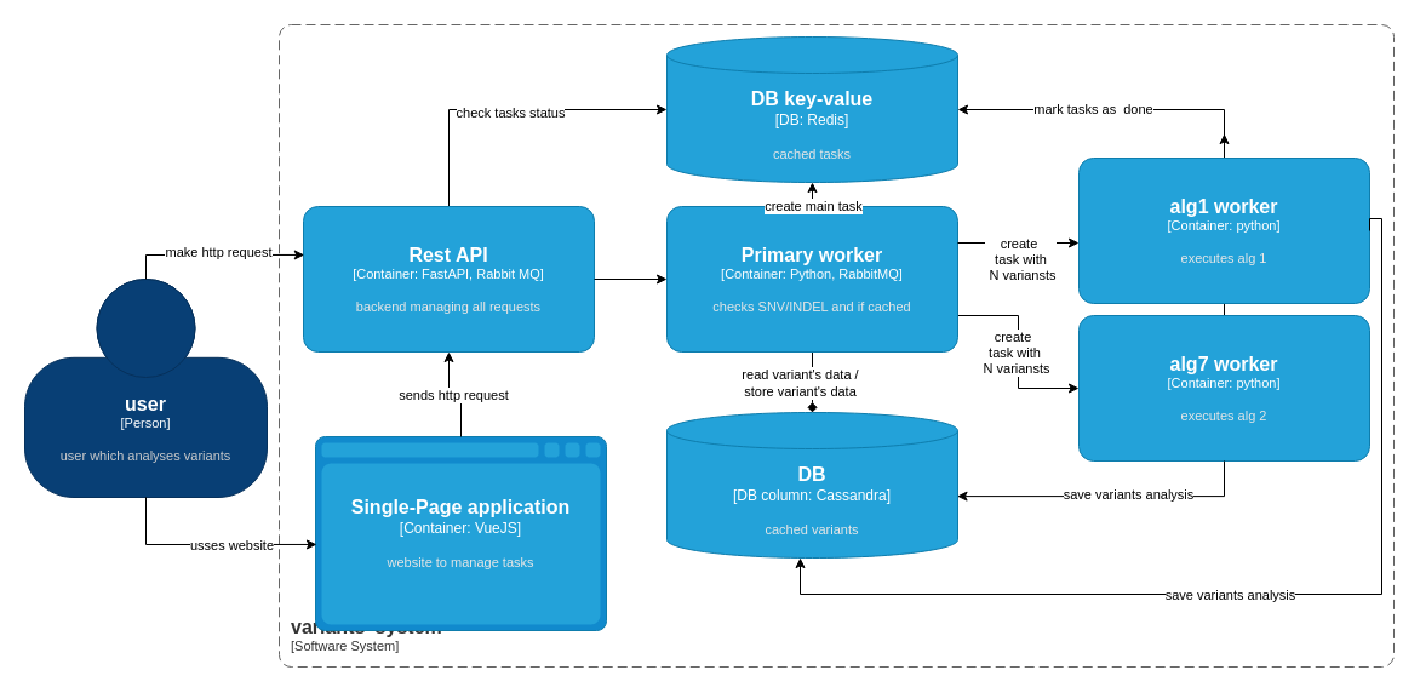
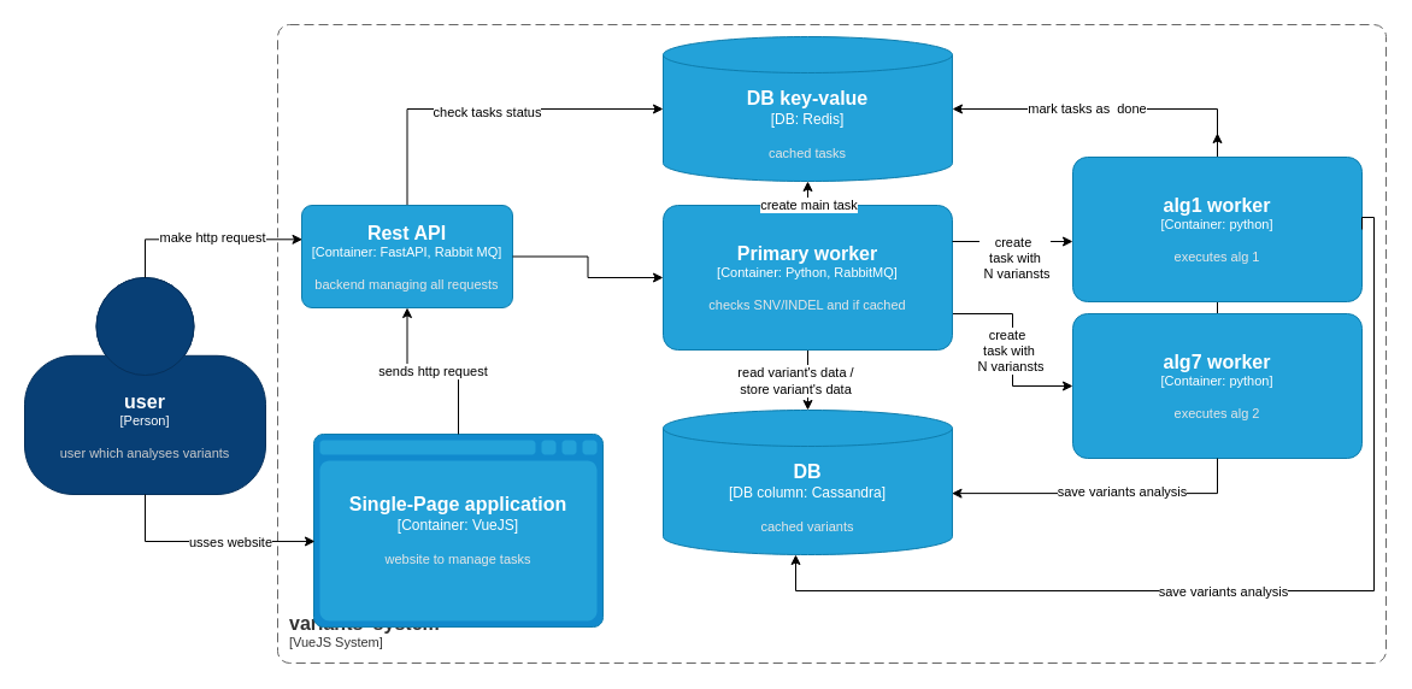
  <mxCell id="0" />
  <mxCell id="1" parent="0" />
  <mxCell id="2" style="edgeStyle=orthogonalEdgeStyle;rounded=0;orthogonalLoop=1;jettySize=auto;html=1;exitX=0.5;exitY=0;exitDx=0;exitDy=0;exitPerimeter=0;" edge="1" parent="1" source="23"><mxGeometry relative="1" as="geometry"><mxPoint x="1010" y="110" as="targetPoint" /></mxGeometry></mxCell>
  <mxCell id="3" value="&lt;font style=&quot;font-size: 16px&quot;&gt;&lt;b&gt;user&lt;/b&gt;&lt;/font&gt;&lt;div&gt;[Person]&lt;/div&gt;&lt;br&gt;&lt;div&gt;&lt;font style=&quot;font-size: 11px&quot;&gt;&lt;font color=&quot;#cccccc&quot;&gt;user which analyses variants&lt;/font&gt;&lt;/div&gt;" style="html=1;fontSize=11;dashed=0;whiteSpace=wrap;fillColor=#083F75;strokeColor=#06315C;fontColor=#ffffff;shape=mxgraph.c4.person2;align=center;metaEdit=1;points=[[0.5,0,0],[1,0.5,0],[1,0.75,0],[0.75,1,0],[0.5,1,0],[0.25,1,0],[0,0.75,0],[0,0.5,0]];resizable=0;" parent="1" vertex="1"><mxGeometry x="20" y="230" width="200" height="180" as="geometry" /></mxCell>
- <mxCell id="4" value="&lt;font style=&quot;font-size: 16px&quot;&gt;&lt;b&gt;&lt;div style=&quot;text-align: left&quot;&gt;variants' system&lt;/div&gt;&lt;/b&gt;&lt;/font&gt;&lt;div style=&quot;text-align: left&quot;&gt;[Software System]&lt;/div&gt;" style="rounded=1;fontSize=11;whiteSpace=wrap;html=1;dashed=1;arcSize=20;fillColor=none;strokeColor=#666666;fontColor=#333333;labelBackgroundColor=none;align=left;verticalAlign=bottom;labelBorderColor=none;spacingTop=0;spacing=10;dashPattern=8 4;metaEdit=1;rotatable=0;perimeter=rectanglePerimeter;noLabel=0;labelPadding=0;allowArrows=0;connectable=0;expand=0;recursiveResize=0;editable=1;pointerEvents=0;absoluteArcSize=1;points=[[0.25,0,0],[0.5,0,0],[0.75,0,0],[1,0.25,0],[1,0.5,0],[1,0.75,0],[0.75,1,0],[0.5,1,0],[0.25,1,0],[0,0.75,0],[0,0.5,0],[0,0.25,0]];" parent="1" vertex="1"><mxGeometry x="230" y="20" width="920" height="530" as="geometry" /></mxCell>
+ <mxCell id="4" value="&lt;font style=&quot;font-size: 16px&quot;&gt;&lt;b&gt;&lt;div style=&quot;text-align: left&quot;&gt;variants' system&lt;/div&gt;&lt;/b&gt;&lt;/font&gt;&lt;div style=&quot;text-align: left&quot;&gt;[VueJS System]&lt;/div&gt;" style="rounded=1;fontSize=11;whiteSpace=wrap;html=1;dashed=1;arcSize=20;fillColor=none;strokeColor=#666666;fontColor=#333333;labelBackgroundColor=none;align=left;verticalAlign=bottom;labelBorderColor=none;spacingTop=0;spacing=10;dashPattern=8 4;metaEdit=1;rotatable=0;perimeter=rectanglePerimeter;noLabel=0;labelPadding=0;allowArrows=0;connectable=0;expand=0;recursiveResize=0;editable=1;pointerEvents=0;absoluteArcSize=1;points=[[0.25,0,0],[0.5,0,0],[0.75,0,0],[1,0.25,0],[1,0.5,0],[1,0.75,0],[0.75,1,0],[0.5,1,0],[0.25,1,0],[0,0.75,0],[0,0.5,0],[0,0.25,0]];" parent="1" vertex="1"><mxGeometry x="230" y="20" width="920" height="530" as="geometry" /></mxCell>
  <mxCell id="5" value="&lt;font style=&quot;font-size: 16px&quot;&gt;&lt;b&gt;Single-Page application&lt;/b&gt;&lt;/font&gt;&lt;div&gt;[Container:&amp;nbsp;VueJS]&lt;/div&gt;&lt;br&gt;&lt;div&gt;&lt;font style=&quot;font-size: 11px&quot;&gt;&lt;font color=&quot;#E6E6E6&quot;&gt;website to manage tasks&lt;/font&gt;&lt;/div&gt;" style="shape=mxgraph.c4.webBrowserContainer2;whiteSpace=wrap;html=1;boundedLbl=1;rounded=0;labelBackgroundColor=none;strokeColor=#118ACD;fillColor=#23A2D9;strokeColor=#118ACD;strokeColor2=#0E7DAD;fontSize=12;fontColor=#ffffff;align=center;metaEdit=1;points=[[0.5,0,0],[1,0.25,0],[1,0.5,0],[1,0.75,0],[0.5,1,0],[0,0.75,0],[0,0.5,0],[0,0.25,0]];resizable=0;" parent="1" vertex="1"><mxGeometry x="260" y="360" width="240" height="160" as="geometry" /></mxCell>
  <mxCell id="6" style="edgeStyle=orthogonalEdgeStyle;rounded=0;orthogonalLoop=1;jettySize=auto;html=1;exitX=0.5;exitY=0;exitDx=0;exitDy=0;exitPerimeter=0;entryX=0;entryY=0.5;entryDx=0;entryDy=0;entryPerimeter=0;" edge="1" parent="1" source="8" target="28"><mxGeometry relative="1" as="geometry"><mxPoint x="370" y="100" as="targetPoint" /></mxGeometry></mxCell>
  <mxCell id="7" value="check tasks status" style="edgeLabel;html=1;align=center;verticalAlign=middle;resizable=0;points=[];" vertex="1" connectable="0" parent="6"><mxGeometry x="0.001" y="-2" relative="1" as="geometry"><mxPoint as="offset" /></mxGeometry></mxCell>
- <mxCell id="8" value="&lt;font style=&quot;font-size: 16px&quot;&gt;&lt;b&gt;Rest API&lt;/b&gt;&lt;/font&gt;&lt;div&gt;[Container: FastAPI, Rabbit MQ]&lt;/div&gt;&lt;br&gt;&lt;div&gt;&lt;font style=&quot;font-size: 11px&quot;&gt;&lt;font color=&quot;#E6E6E6&quot;&gt;backend managing all requests&lt;/font&gt;&lt;/div&gt;" style="rounded=1;whiteSpace=wrap;html=1;fontSize=11;labelBackgroundColor=none;fillColor=#23A2D9;fontColor=#ffffff;align=center;arcSize=10;strokeColor=#0E7DAD;metaEdit=1;resizable=0;points=[[0.25,0,0],[0.5,0,0],[0.75,0,0],[1,0.25,0],[1,0.5,0],[1,0.75,0],[0.75,1,0],[0.5,1,0],[0.25,1,0],[0,0.75,0],[0,0.5,0],[0,0.25,0]];glass=0;shadow=0;" parent="1" vertex="1"><mxGeometry x="250" y="170" width="240" height="120" as="geometry" /></mxCell>
+ <mxCell id="8" value="&lt;font style=&quot;font-size: 16px&quot;&gt;&lt;b&gt;Rest API&lt;/b&gt;&lt;/font&gt;&lt;div&gt;[Container: FastAPI, Rabbit MQ]&lt;/div&gt;&lt;br&gt;&lt;div&gt;&lt;font style=&quot;font-size: 11px&quot;&gt;&lt;font color=&quot;#E6E6E6&quot;&gt;backend managing all requests&lt;/font&gt;&lt;/div&gt;" style="rounded=1;whiteSpace=wrap;html=1;fontSize=11;labelBackgroundColor=none;fillColor=#23A2D9;fontColor=#ffffff;align=center;arcSize=10;strokeColor=#0E7DAD;metaEdit=1;resizable=0;points=[[0.25,0,0],[0.5,0,0],[0.75,0,0],[1,0.25,0],[1,0.5,0],[1,0.75,0],[0.75,1,0],[0.5,1,0],[0.25,1,0],[0,0.75,0],[0,0.5,0],[0,0.25,0]];glass=0;shadow=0;" parent="1" vertex="1"><mxGeometry x="250" y="170" width="175" height="85" as="geometry" /></mxCell>
  <mxCell id="9" style="edgeStyle=orthogonalEdgeStyle;rounded=0;orthogonalLoop=1;jettySize=auto;html=1;exitX=0.5;exitY=1;exitDx=0;exitDy=0;exitPerimeter=0;entryX=0.004;entryY=0.556;entryDx=0;entryDy=0;entryPerimeter=0;" parent="1" source="3" target="5" edge="1"><mxGeometry relative="1" as="geometry" /></mxCell>
  <mxCell id="10" value="usses website" style="edgeLabel;html=1;align=center;verticalAlign=middle;resizable=0;points=[];" parent="9" vertex="1" connectable="0"><mxGeometry x="0.211" y="-1" relative="1" as="geometry"><mxPoint as="offset" /></mxGeometry></mxCell>
  <mxCell id="11" style="edgeStyle=orthogonalEdgeStyle;rounded=0;orthogonalLoop=1;jettySize=auto;html=1;exitX=0.5;exitY=0;exitDx=0;exitDy=0;exitPerimeter=0;" edge="1" parent="1" source="13" target="28"><mxGeometry relative="1" as="geometry"><mxPoint x="1010" y="100" as="targetPoint" /></mxGeometry></mxCell>
  <mxCell id="12" value="mark tasks as&amp;nbsp; done" style="edgeLabel;html=1;align=center;verticalAlign=middle;resizable=0;points=[];" vertex="1" connectable="0" parent="11"><mxGeometry x="0.148" y="-1" relative="1" as="geometry"><mxPoint as="offset" /></mxGeometry></mxCell>
  <mxCell id="13" value="&lt;font style=&quot;font-size: 16px&quot;&gt;&lt;b&gt;alg1 worker&lt;/b&gt;&lt;/font&gt;&lt;div&gt;[Container: python]&lt;/div&gt;&lt;br&gt;&lt;div&gt;&lt;font style=&quot;font-size: 11px&quot;&gt;&lt;font color=&quot;#E6E6E6&quot;&gt;executes alg 1&lt;/font&gt;&lt;/div&gt;" style="rounded=1;whiteSpace=wrap;html=1;fontSize=11;labelBackgroundColor=none;fillColor=#23A2D9;fontColor=#ffffff;align=center;arcSize=10;strokeColor=#0E7DAD;metaEdit=1;resizable=0;points=[[0.25,0,0],[0.5,0,0],[0.75,0,0],[1,0.25,0],[1,0.5,0],[1,0.75,0],[0.75,1,0],[0.5,1,0],[0.25,1,0],[0,0.75,0],[0,0.5,0],[0,0.25,0]];" parent="1" vertex="1"><mxGeometry x="890" y="130" width="240" height="120" as="geometry" /></mxCell>
  <mxCell id="14" value="&lt;font style=&quot;font-size: 16px&quot;&gt;&lt;b&gt;DB&lt;/b&gt;&lt;/font&gt;&lt;div&gt;[DB column:&amp;nbsp;Cassandra]&lt;/div&gt;&lt;br&gt;&lt;div&gt;&lt;font style=&quot;font-size: 11px&quot;&gt;&lt;font color=&quot;#E6E6E6&quot;&gt;cached variants&lt;/font&gt;&lt;/div&gt;" style="shape=cylinder3;size=15;whiteSpace=wrap;html=1;boundedLbl=1;rounded=0;labelBackgroundColor=none;fillColor=#23A2D9;fontSize=12;fontColor=#ffffff;align=center;strokeColor=#0E7DAD;metaEdit=1;points=[[0.5,0,0],[1,0.25,0],[1,0.5,0],[1,0.75,0],[0.5,1,0],[0,0.75,0],[0,0.5,0],[0,0.25,0]];resizable=0;" parent="1" vertex="1"><mxGeometry x="550" y="340" width="240" height="120" as="geometry" /></mxCell>
- <mxCell id="15" style="edgeStyle=orthogonalEdgeStyle;rounded=0;orthogonalLoop=1;jettySize=auto;html=1;exitX=0.25;exitY=1;exitDx=0;exitDy=0;exitPerimeter=0;endArrow=diamond;" parent="1" source="19" target="14" edge="1"><mxGeometry relative="1" as="geometry"><mxPoint x="670" y="422" as="targetPoint" /><Array as="points"><mxPoint x="670" y="290" /></Array></mxGeometry></mxCell>
+ <mxCell id="15" style="edgeStyle=orthogonalEdgeStyle;rounded=0;orthogonalLoop=1;jettySize=auto;html=1;exitX=0.25;exitY=1;exitDx=0;exitDy=0;exitPerimeter=0;" parent="1" source="19" target="14" edge="1"><mxGeometry relative="1" as="geometry"><mxPoint x="670" y="422" as="targetPoint" /><Array as="points"><mxPoint x="670" y="290" /></Array></mxGeometry></mxCell>
  <mxCell id="16" value="read variant's data /&lt;br&gt;store variant's data" style="edgeLabel;html=1;align=center;verticalAlign=middle;resizable=0;points=[];" parent="15" vertex="1" connectable="0"><mxGeometry x="-0.09" y="1" relative="1" as="geometry"><mxPoint x="-1" y="26" as="offset" /></mxGeometry></mxCell>
  <mxCell id="17" style="edgeStyle=orthogonalEdgeStyle;rounded=0;orthogonalLoop=1;jettySize=auto;html=1;exitX=1;exitY=0.75;exitDx=0;exitDy=0;exitPerimeter=0;" parent="1" source="19" target="23" edge="1"><mxGeometry relative="1" as="geometry" /></mxCell>
  <mxCell id="18" value="create&amp;nbsp;&lt;br style=&quot;border-color: var(--border-color);&quot;&gt;task with&lt;br style=&quot;border-color: var(--border-color);&quot;&gt;&amp;nbsp;N variansts" style="edgeLabel;html=1;align=center;verticalAlign=middle;resizable=0;points=[];" parent="17" vertex="1" connectable="0"><mxGeometry x="-0.003" y="-4" relative="1" as="geometry"><mxPoint as="offset" /></mxGeometry></mxCell>
  <mxCell id="19" value="&lt;font style=&quot;font-size: 16px&quot;&gt;&lt;b&gt;Primary worker&lt;/b&gt;&lt;/font&gt;&lt;div&gt;[Container: Python, RabbitMQ]&lt;/div&gt;&lt;br&gt;&lt;div&gt;&lt;font style=&quot;font-size: 11px&quot;&gt;&lt;font color=&quot;#E6E6E6&quot;&gt;checks SNV/INDEL and if cached&lt;/font&gt;&lt;/div&gt;" style="rounded=1;whiteSpace=wrap;html=1;fontSize=11;labelBackgroundColor=none;fillColor=#23A2D9;fontColor=#ffffff;align=center;arcSize=10;strokeColor=#0E7DAD;metaEdit=1;resizable=0;points=[[0.25,0,0],[0.5,0,0],[0.75,0,0],[1,0.25,0],[1,0.5,0],[1,0.75,0],[0.75,1,0],[0.5,1,0],[0.25,1,0],[0,0.75,0],[0,0.5,0],[0,0.25,0]];" parent="1" vertex="1"><mxGeometry x="550" y="170" width="240" height="120" as="geometry" /></mxCell>
  <mxCell id="20" style="edgeStyle=orthogonalEdgeStyle;rounded=0;orthogonalLoop=1;jettySize=auto;html=1;exitX=0.5;exitY=0;exitDx=0;exitDy=0;exitPerimeter=0;entryX=0.5;entryY=1;entryDx=0;entryDy=0;entryPerimeter=0;" parent="1" source="5" target="8" edge="1"><mxGeometry relative="1" as="geometry" /></mxCell>
  <mxCell id="21" value="sends http request" style="edgeLabel;html=1;align=center;verticalAlign=middle;resizable=0;points=[];" parent="20" vertex="1" connectable="0"><mxGeometry x="-0.046" y="-4" relative="1" as="geometry"><mxPoint x="-4" y="4" as="offset" /></mxGeometry></mxCell>
  <mxCell id="22" style="edgeStyle=orthogonalEdgeStyle;rounded=0;orthogonalLoop=1;jettySize=auto;html=1;exitX=1;exitY=0.5;exitDx=0;exitDy=0;exitPerimeter=0;entryX=0;entryY=0.5;entryDx=0;entryDy=0;entryPerimeter=0;" parent="1" source="8" target="19" edge="1"><mxGeometry relative="1" as="geometry" /></mxCell>
  <mxCell id="23" value="&lt;font style=&quot;font-size: 16px&quot;&gt;&lt;b&gt;alg7 worker&lt;/b&gt;&lt;/font&gt;&lt;div&gt;[Container: python]&lt;/div&gt;&lt;br&gt;&lt;div&gt;&lt;font style=&quot;font-size: 11px&quot;&gt;&lt;font color=&quot;#E6E6E6&quot;&gt;executes alg 2&lt;/font&gt;&lt;/div&gt;" style="rounded=1;whiteSpace=wrap;html=1;fontSize=11;labelBackgroundColor=none;fillColor=#23A2D9;fontColor=#ffffff;align=center;arcSize=10;strokeColor=#0E7DAD;metaEdit=1;resizable=0;points=[[0.25,0,0],[0.5,0,0],[0.75,0,0],[1,0.25,0],[1,0.5,0],[1,0.75,0],[0.75,1,0],[0.5,1,0],[0.25,1,0],[0,0.75,0],[0,0.5,0],[0,0.25,0]];" parent="1" vertex="1"><mxGeometry x="890" y="260" width="240" height="120" as="geometry" /></mxCell>
  <mxCell id="24" style="edgeStyle=orthogonalEdgeStyle;rounded=0;orthogonalLoop=1;jettySize=auto;html=1;exitX=0.5;exitY=1;exitDx=0;exitDy=0;exitPerimeter=0;entryX=0.998;entryY=0.576;entryDx=0;entryDy=0;entryPerimeter=0;" parent="1" source="23" target="14" edge="1"><mxGeometry relative="1" as="geometry" /></mxCell>
  <mxCell id="25" value="save variants analysis" style="edgeLabel;html=1;align=center;verticalAlign=middle;resizable=0;points=[];" vertex="1" connectable="0" parent="24"><mxGeometry x="0.135" y="-2" relative="1" as="geometry"><mxPoint x="33" as="offset" /></mxGeometry></mxCell>
  <mxCell id="26" style="edgeStyle=orthogonalEdgeStyle;rounded=0;orthogonalLoop=1;jettySize=auto;html=1;exitX=1;exitY=0.5;exitDx=0;exitDy=0;exitPerimeter=0;" parent="1" source="13" target="14" edge="1"><mxGeometry relative="1" as="geometry"><Array as="points"><mxPoint x="1140" y="180" /><mxPoint x="1140" y="490" /><mxPoint x="660" y="490" /></Array><mxPoint x="680" y="550" as="targetPoint" /></mxGeometry></mxCell>
  <mxCell id="27" value="save variants analysis" style="edgeLabel;html=1;align=center;verticalAlign=middle;resizable=0;points=[];" vertex="1" connectable="0" parent="26"><mxGeometry x="0.085" relative="1" as="geometry"><mxPoint as="offset" /></mxGeometry></mxCell>
  <mxCell id="28" value="&lt;font style=&quot;font-size: 16px&quot;&gt;&lt;b&gt;DB key-value&lt;/b&gt;&lt;/font&gt;&lt;div&gt;[DB:&amp;nbsp;Redis]&lt;/div&gt;&lt;br&gt;&lt;div&gt;&lt;font style=&quot;font-size: 11px&quot;&gt;&lt;font color=&quot;#E6E6E6&quot;&gt;cached tasks&lt;/font&gt;&lt;/div&gt;" style="shape=cylinder3;size=15;whiteSpace=wrap;html=1;boundedLbl=1;rounded=0;labelBackgroundColor=none;fillColor=#23A2D9;fontSize=12;fontColor=#ffffff;align=center;strokeColor=#0E7DAD;metaEdit=1;points=[[0.5,0,0],[1,0.25,0],[1,0.5,0],[1,0.75,0],[0.5,1,0],[0,0.75,0],[0,0.5,0],[0,0.25,0]];resizable=0;" vertex="1" parent="1"><mxGeometry x="550" y="30" width="240" height="120" as="geometry" /></mxCell>
  <mxCell id="29" style="edgeStyle=orthogonalEdgeStyle;rounded=0;orthogonalLoop=1;jettySize=auto;html=1;exitX=1;exitY=0.25;exitDx=0;exitDy=0;exitPerimeter=0;" edge="1" parent="1" source="19" target="13"><mxGeometry relative="1" as="geometry"><mxPoint x="890" y="208" as="targetPoint" /><Array as="points"><mxPoint x="870" y="200" /><mxPoint x="870" y="200" /></Array></mxGeometry></mxCell>
  <mxCell id="30" value="create&amp;nbsp;&lt;br&gt;task with&lt;br&gt;&amp;nbsp;N variansts" style="edgeLabel;html=1;align=center;verticalAlign=middle;resizable=0;points=[];" vertex="1" connectable="0" parent="29"><mxGeometry x="0.103" y="1" relative="1" as="geometry"><mxPoint x="-4" y="14" as="offset" /></mxGeometry></mxCell>
  <mxCell id="31" style="edgeStyle=orthogonalEdgeStyle;rounded=0;orthogonalLoop=1;jettySize=auto;html=1;exitX=0.5;exitY=0;exitDx=0;exitDy=0;exitPerimeter=0;entryX=0.5;entryY=1;entryDx=0;entryDy=0;entryPerimeter=0;" edge="1" parent="1" source="19" target="28"><mxGeometry relative="1" as="geometry" /></mxCell>
  <mxCell id="32" value="create main task" style="edgeLabel;html=1;align=center;verticalAlign=middle;resizable=0;points=[];" vertex="1" connectable="0" parent="31"><mxGeometry x="0.161" relative="1" as="geometry"><mxPoint y="11" as="offset" /></mxGeometry></mxCell>
  <mxCell id="33" style="edgeStyle=orthogonalEdgeStyle;rounded=0;orthogonalLoop=1;jettySize=auto;html=1;exitX=0.5;exitY=0;exitDx=0;exitDy=0;exitPerimeter=0;entryX=0.003;entryY=0.333;entryDx=0;entryDy=0;entryPerimeter=0;" edge="1" parent="1" source="3" target="8"><mxGeometry relative="1" as="geometry" /></mxCell>
  <mxCell id="34" value="make http request" style="edgeLabel;html=1;align=center;verticalAlign=middle;resizable=0;points=[];" vertex="1" connectable="0" parent="33"><mxGeometry x="0.068" y="2" relative="1" as="geometry"><mxPoint as="offset" /></mxGeometry></mxCell>
